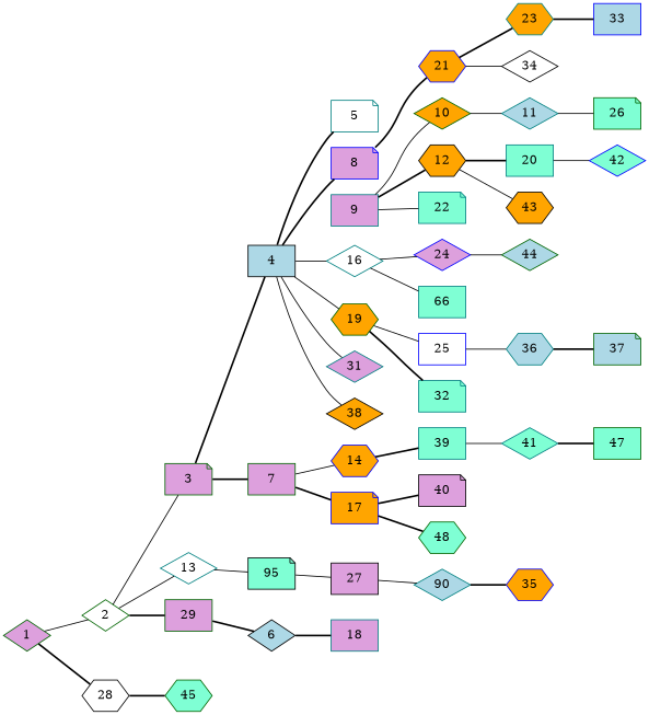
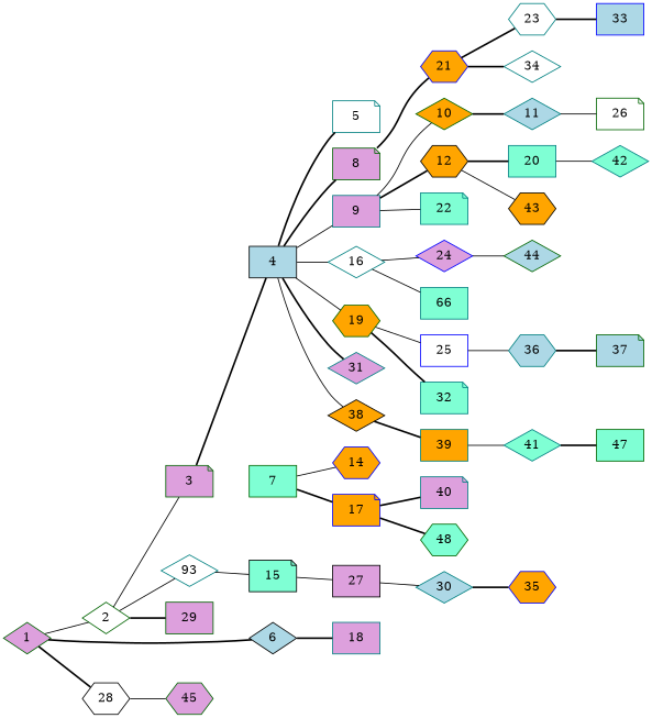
  graph {
    rankdir=LR
    node [color=teal fillcolor=plum shape=diamond style=filled]
    edge [style=solid weight=1.0]
    1 [color=darkgreen]
    2 [color=darkgreen fillcolor=white]
    6 [color=black fillcolor=lightblue]
    28 [color=black fillcolor=white shape=hexagon]
    3 [color=darkgreen shape=note]
-   13 [fillcolor=white]
+   13 [fillcolor=white label=93]
    29 [color=darkgreen shape=box]
    18 [shape=box]
-   45 [color=darkgreen fillcolor=aquamarine shape=hexagon]
+   45 [color=darkgreen shape=hexagon]
    4 [color=black fillcolor=lightblue shape=box]
-   7 [color=darkgreen shape=box]
-   15 [color=black fillcolor=aquamarine shape=note label=95]
+   7 [color=darkgreen fillcolor=aquamarine shape=box]
+   15 [color=black fillcolor=aquamarine shape=note]
    5 [fillcolor=white shape=note]
-   8 [color=blue shape=note]
+   8 [color=darkgreen shape=note]
    9 [shape=box]
    16 [fillcolor=white]
    19 [color=darkgreen fillcolor=orange shape=hexagon]
    31
    38 [color=black fillcolor=orange]
    14 [color=blue fillcolor=orange shape=hexagon]
    17 [color=blue fillcolor=orange shape=note]
    21 [color=blue fillcolor=orange shape=hexagon]
    10 [color=darkgreen fillcolor=orange]
    12 [color=black fillcolor=orange shape=hexagon]
    22 [fillcolor=aquamarine shape=note]
    24 [color=blue]
    n27 [fillcolor=aquamarine label=66 shape=box]
    25 [color=blue fillcolor=white shape=box]
    32 [fillcolor=aquamarine shape=note]
-   39 [fillcolor=aquamarine shape=box]
-   40 [color=black shape=note]
+   39 [fillcolor=orange shape=box]
+   40 [shape=note]
    48 [color=darkgreen fillcolor=aquamarine shape=hexagon]
-   23 [fillcolor=orange shape=hexagon]
-   34 [color=black fillcolor=white]
+   23 [fillcolor=white shape=hexagon]
+   34 [fillcolor=white]
    11 [fillcolor=lightblue]
    20 [fillcolor=aquamarine shape=box]
    43 [color=black fillcolor=orange shape=hexagon]
-   26 [color=darkgreen fillcolor=aquamarine shape=note]
-   42 [color=blue fillcolor=aquamarine]
+   26 [color=darkgreen fillcolor=white shape=note]
+   42 [fillcolor=aquamarine]
    27 [color=black shape=box]
    41 [fillcolor=aquamarine]
-   30 [fillcolor=lightblue label=90]
+   30 [fillcolor=lightblue]
    44 [color=darkgreen fillcolor=lightblue]
    36 [fillcolor=lightblue shape=hexagon]
    33 [color=blue fillcolor=lightblue shape=box]
    37 [color=darkgreen fillcolor=lightblue shape=note]
    35 [color=blue fillcolor=orange shape=hexagon]
    47 [color=darkgreen fillcolor=aquamarine shape=box]
    1 -- 2 [weight=2.0]
-   29 -- 6 [style=bold]
+   1 -- 6 [style=bold]
    1 -- 28 [style=bold]
    2 -- 3
    2 -- 13
    2 -- 29 [style=bold]
    6 -- 18 [style=bold]
-   28 -- 45 [style=bold]
+   28 -- 45
    3 -- 4 [style=bold]
-   3 -- 7 [style=bold]
    13 -- 15
    4 -- 5 [style=bold]
    4 -- 8 [style=bold]
+   4 -- 9 [weight=2.0]
    4 -- 16
    4 -- 19
-   4 -- 31
+   4 -- 31 [style=bold]
    4 -- 38
    7 -- 14
    7 -- 17 [style=bold]
    15 -- 27
    8 -- 21 [style=bold]
    9 -- 10
    9 -- 12 [style=bold]
    9 -- 22
    16 -- 24
    16 -- n27
    19 -- 25
    19 -- 32 [style=bold weight=2.0]
-   14 -- 39 [style=bold]
+   38 -- 39 [style=bold]
    17 -- 40 [style=bold]
    17 -- 48 [style=bold]
    21 -- 23 [style=bold]
-   21 -- 34
-   10 -- 11 [weight=3.0]
+   21 -- 34 [style=bold]
+   10 -- 11 [style=bold weight=3.0]
    12 -- 20 [style=bold]
    12 -- 43
    24 -- 44
    25 -- 36
    39 -- 41
    23 -- 33 [style=bold weight=2.0]
    11 -- 26
    20 -- 42
    27 -- 30
    41 -- 47 [style=bold]
    30 -- 35 [style=bold]
    36 -- 37 [style=bold]
  }
